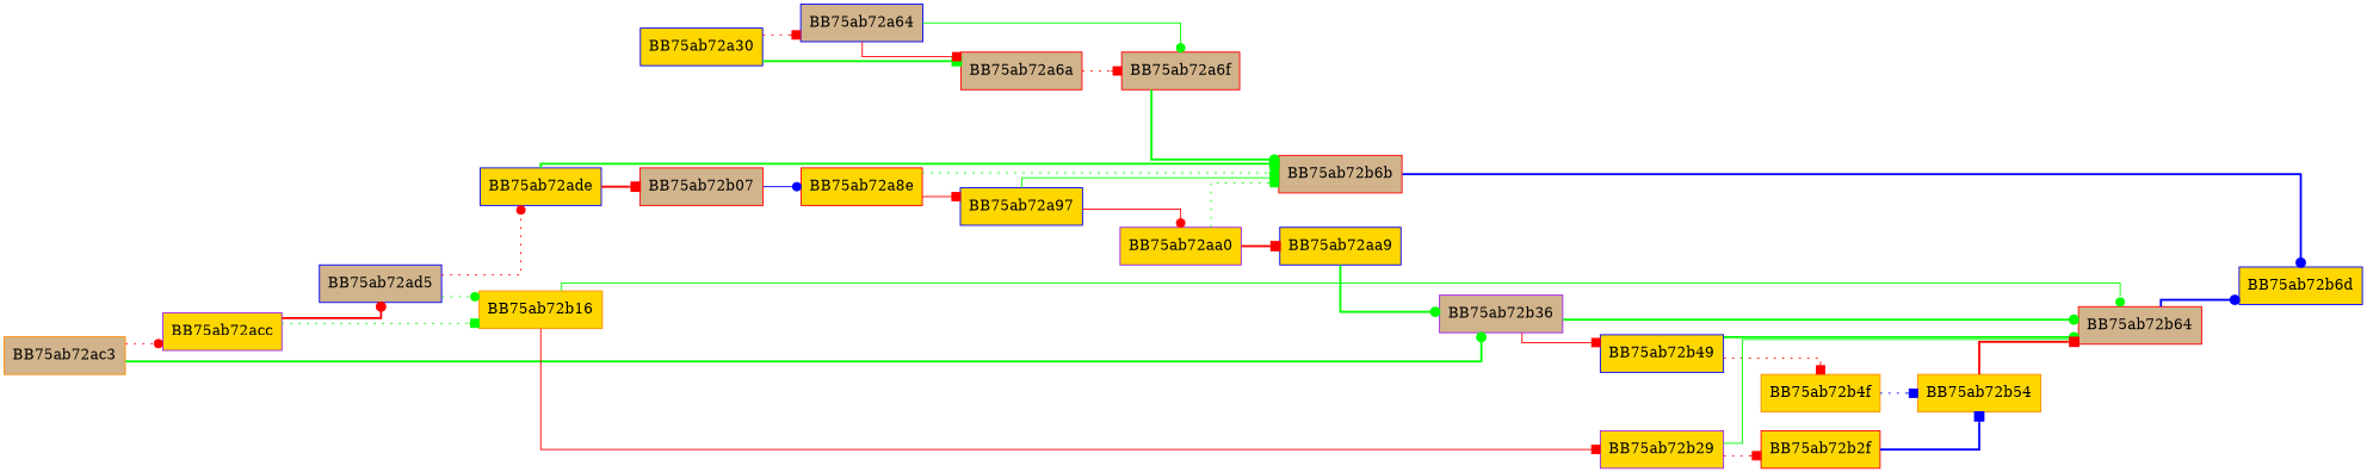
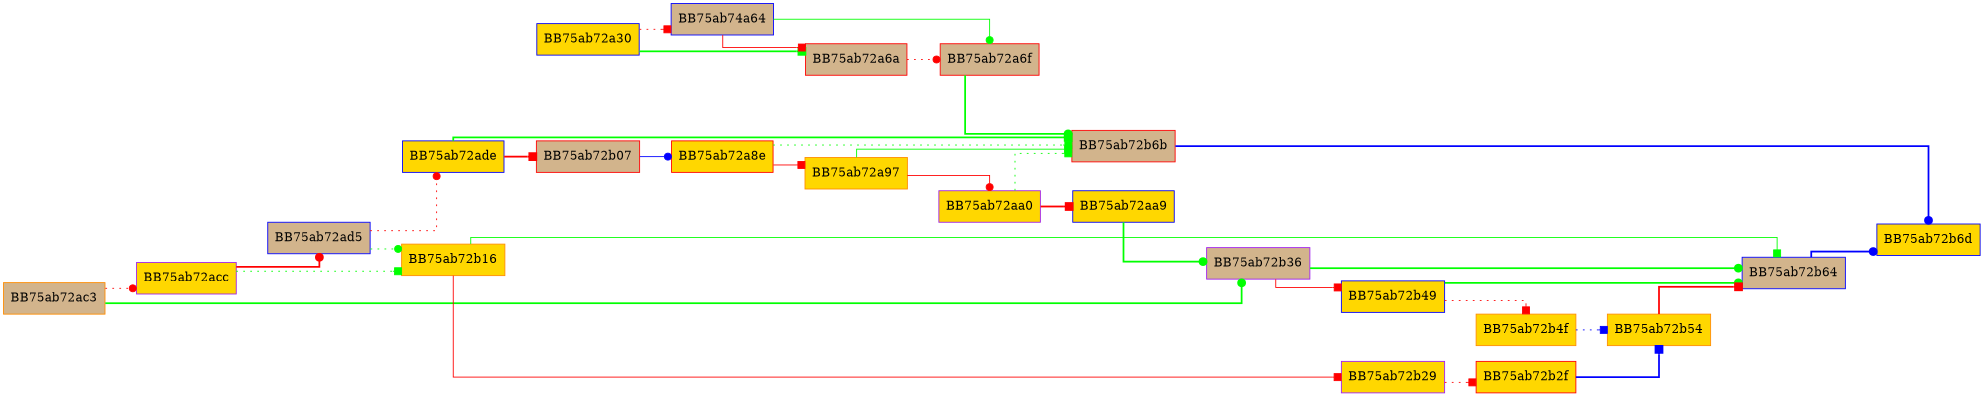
  digraph {
    rankdir=LR
    splines=ortho
    node [color=blue fillcolor=gold shape=box style=filled]
    edge [arrowhead=box color=red style=bold]
    BB75ab72a6a [color=red fillcolor=tan]
    BB75ab72a30
-   BB75ab72a64 [fillcolor=tan]
+   BB75ab72a64 [fillcolor=tan label=BB75ab74a64]
    BB75ab72a6f [color=red fillcolor=tan]
    BB75ab72b6b [color=red fillcolor=tan]
    BB75ab72b6d
    BB75ab72a8e [color=red]
-   BB75ab72a97
+   BB75ab72a97 [color=darkorange]
    BB75ab72aa0 [color=purple]
    BB75ab72aa9
    BB75ab72b36 [color=purple fillcolor=tan]
-   BB75ab72b64 [color=red fillcolor=tan]
+   BB75ab72b64 [fillcolor=tan]
    BB75ab72b49
    BB75ab72ac3 [color=darkorange fillcolor=tan]
    BB75ab72acc [color=purple]
    BB75ab72b4f [color=darkorange]
    BB75ab72b16 [color=darkorange]
    BB75ab72ad5 [fillcolor=tan]
    BB75ab72b29 [color=purple]
    BB75ab72ade
    BB75ab72b2f [color=red]
    BB75ab72b07 [color=red fillcolor=tan]
    BB75ab72b54 [color=darkorange]
-   BB75ab72a6a -> BB75ab72a6f [style=dotted]
+   BB75ab72a6a -> BB75ab72a6f [arrowhead=dot style=dotted]
    BB75ab72a30 -> BB75ab72a6a [color=green]
    BB75ab72a30 -> BB75ab72a64 [style=dotted]
    BB75ab72a64 -> BB75ab72a6a [style=solid]
    BB75ab72a64 -> BB75ab72a6f [arrowhead=dot color=green style=solid]
    BB75ab72a6f -> BB75ab72b6b [arrowhead=dot color=green]
    BB75ab72b6b -> BB75ab72b6d [arrowhead=dot color=blue]
    BB75ab72a8e -> BB75ab72b6b [color=green style=dotted]
    BB75ab72a8e -> BB75ab72a97 [style=solid]
    BB75ab72a97 -> BB75ab72b6b [color=green style=solid]
    BB75ab72a97 -> BB75ab72aa0 [arrowhead=dot style=solid]
    BB75ab72aa0 -> BB75ab72b6b [color=green style=dotted]
    BB75ab72aa0 -> BB75ab72aa9
    BB75ab72aa9 -> BB75ab72b36 [arrowhead=dot color=green]
    BB75ab72b36 -> BB75ab72b64 [arrowhead=dot color=green]
    BB75ab72b36 -> BB75ab72b49 [style=solid]
    BB75ab72b64 -> BB75ab72b6d [arrowhead=dot color=blue]
    BB75ab72b49 -> BB75ab72b64 [arrowhead=dot color=green]
    BB75ab72b49 -> BB75ab72b4f [style=dotted]
    BB75ab72ac3 -> BB75ab72b36 [arrowhead=dot color=green]
    BB75ab72ac3 -> BB75ab72acc [arrowhead=dot style=dotted]
    BB75ab72acc -> BB75ab72b16 [color=green style=dotted]
    BB75ab72acc -> BB75ab72ad5 [arrowhead=dot]
    BB75ab72b4f -> BB75ab72b54 [color=blue style=dotted]
-   BB75ab72b16 -> BB75ab72b64 [arrowhead=dot color=green style=solid]
+   BB75ab72b16 -> BB75ab72b64 [color=green style=solid]
    BB75ab72b16 -> BB75ab72b29 [style=solid]
    BB75ab72ad5 -> BB75ab72b16 [arrowhead=dot color=green style=dotted]
    BB75ab72ad5 -> BB75ab72ade [arrowhead=dot style=dotted]
-   BB75ab72b29 -> BB75ab72b64 [arrowhead=dot color=green style=solid]
    BB75ab72b29 -> BB75ab72b2f [style=dotted]
    BB75ab72ade -> BB75ab72b6b [color=green]
    BB75ab72ade -> BB75ab72b07
    BB75ab72b2f -> BB75ab72b54 [color=blue]
    BB75ab72b07 -> BB75ab72a8e [arrowhead=dot color=blue style=solid]
    BB75ab72b54 -> BB75ab72b64
  }
